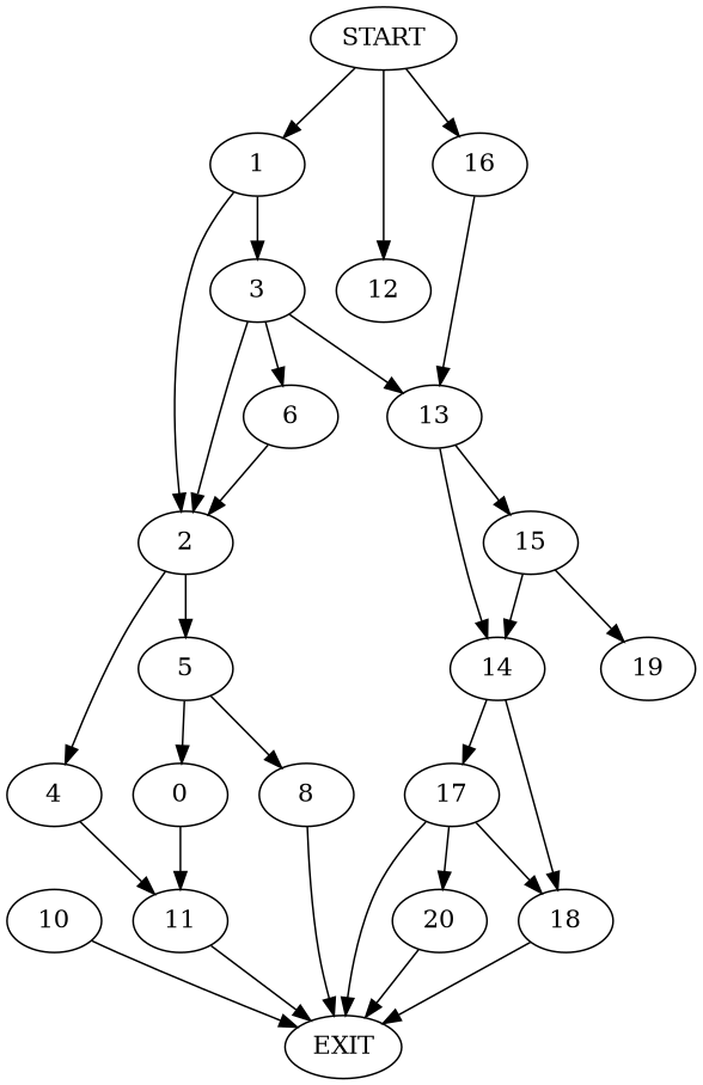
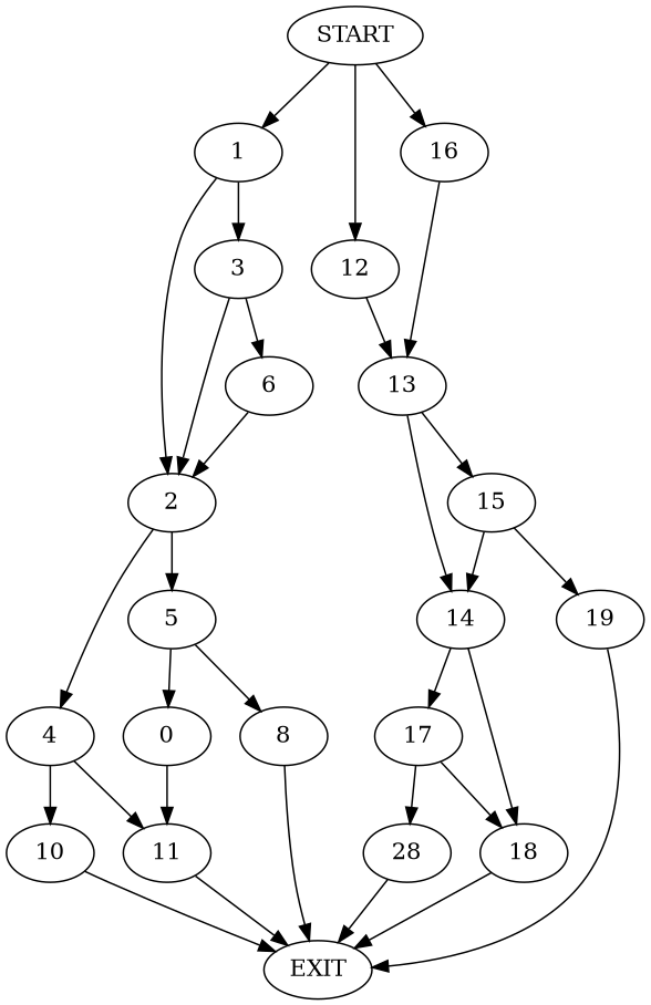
  digraph {
    n1 [label=START]
    1
    12
    16
    2
    3
    13
    n8 [label=EXIT]
    4
    5
    6
    10
    11
    8
    n15 [label=0]
    14
    15
    17
    18
    19
-   20
+   20 [label=28]
    n1 -> 1
    n1 -> 12
    n1 -> 16
    1 -> 2
    1 -> 3
-   3 -> 13
+   12 -> 13
    16 -> 13
    2 -> 4
    2 -> 5
    3 -> 2
    3 -> 6
    13 -> 14
    13 -> 15
+   4 -> 10
    4 -> 11
    5 -> 8
    5 -> n15
    6 -> 2
    10 -> n8
    11 -> n8
    8 -> n8
    n15 -> 11
    14 -> 17
    14 -> 18
    15 -> 14
    15 -> 19
    17 -> 18
    17 -> 20
    18 -> n8
-   17 -> n8
+   19 -> n8
    20 -> n8
  }
